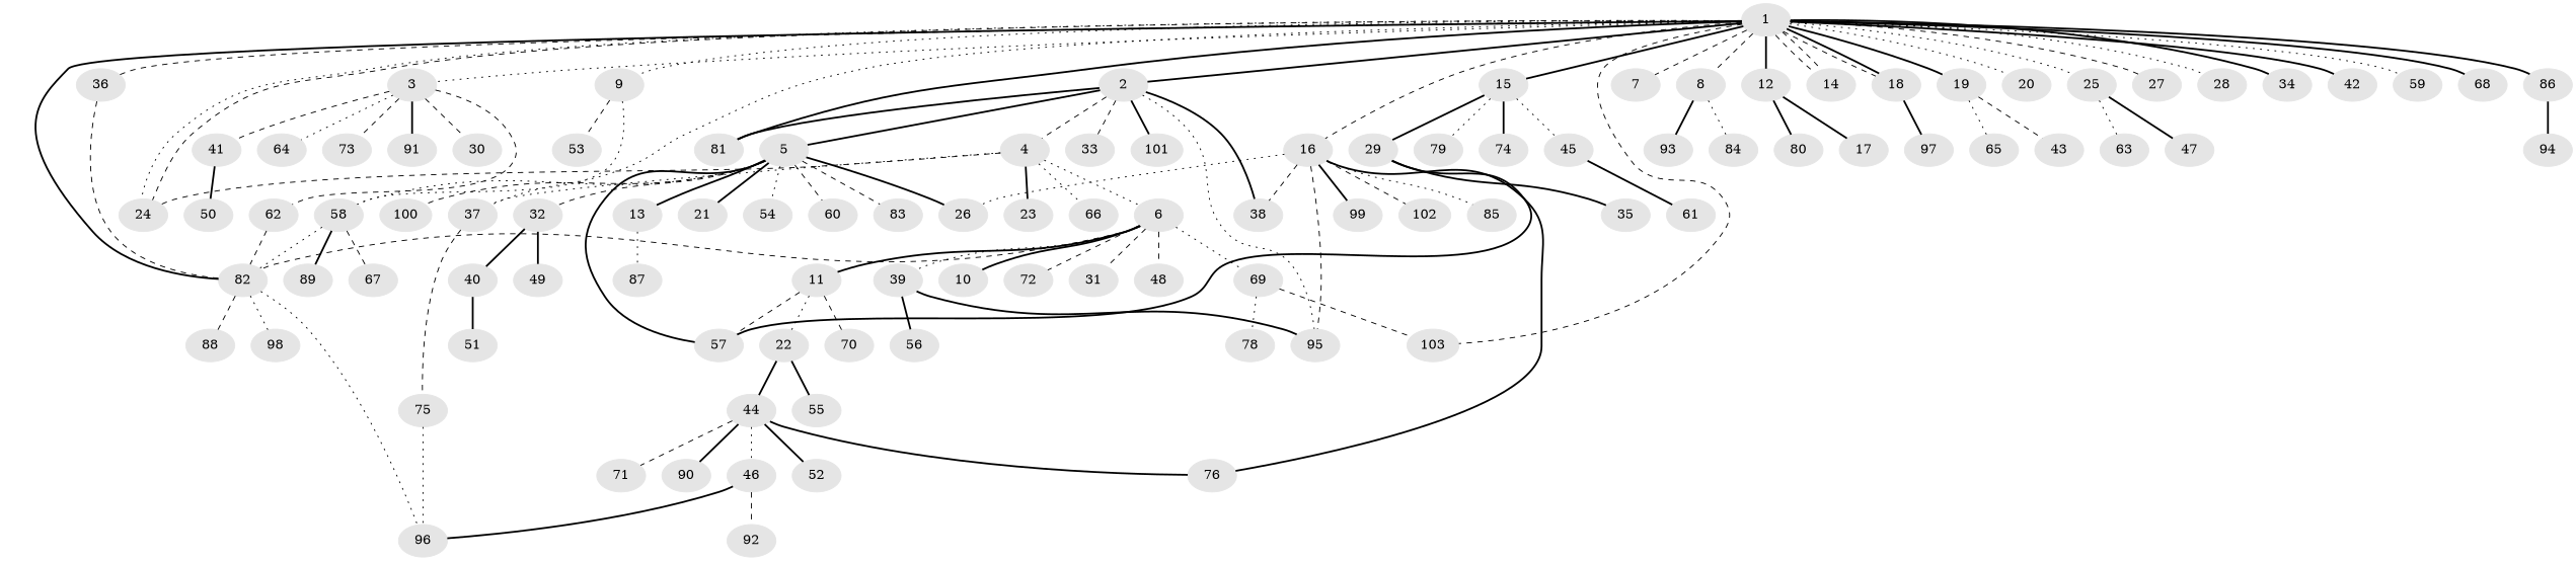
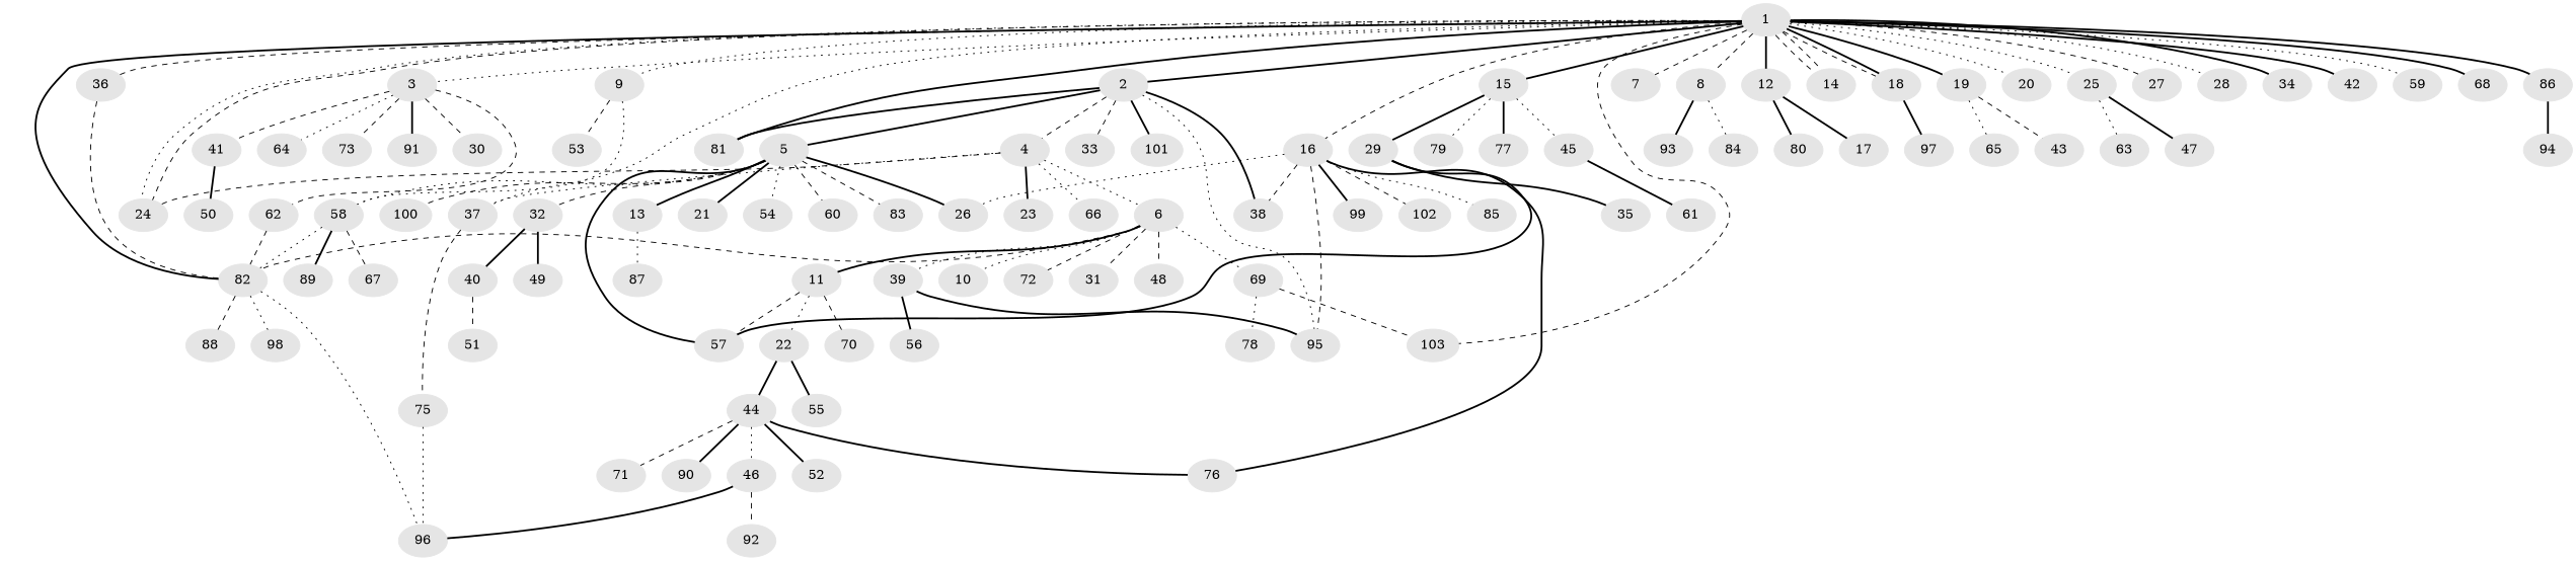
  graph {
    node [color=gray90 style=filled]
    edge [style=bold]
    1
    2
    3
    7
    8
    9
    12
    14
    15
    16
    18
    19
    20
    24
    25
    27
    28
    34
    36
    37
    42
    59
    68
    81
    82
    86
    103
    4
    5
    33
    38
    95
    101
    30
    41
    62
    64
    73
    91
    84
    93
    58
    53
    17
    80
    29
    45
-   77 [label=74]
+   77
    79
    26
    76
    85
    99
    102
    97
    43
    65
    47
    63
    32
    40
    49
    75
    96
    88
    98
    94
    6
    23
    66
    13
    21
    54
    57
    60
    83
    100
    50
    10
    11
    31
    39
    48
    69
    72
    87
    67
    89
    22
    70
    56
    78
    44
    55
    35
    61
    46
    52
    71
    90
    51
    92
    1 -- 2
    1 -- 3 [style=dotted]
    1 -- 7 [style=dashed]
    1 -- 8 [style=dashed]
    1 -- 9 [style=dotted]
    1 -- 12
    1 -- 14 [style=dashed]
    1 -- 14 [style=dashed]
    1 -- 15
    1 -- 16 [style=dashed]
    1 -- 18 [style=dashed]
    1 -- 18
    1 -- 19
    1 -- 20 [style=dotted]
    1 -- 24 [style=dotted]
    1 -- 24 [style=dashed]
    1 -- 25 [style=dotted]
    1 -- 27 [style=dashed]
    1 -- 28 [style=dotted]
    1 -- 34
    1 -- 36 [style=dashed]
    1 -- 37 [style=dotted]
    1 -- 42
    1 -- 59 [style=dotted]
    1 -- 68
    1 -- 81
    1 -- 82
    1 -- 86
    1 -- 103 [style=dashed]
    2 -- 81
    2 -- 4 [style=dashed]
    2 -- 5
    2 -- 33 [style=dashed]
    2 -- 38
    2 -- 95 [style=dotted]
    2 -- 101
    3 -- 30 [style=dashed]
    3 -- 41 [style=dashed]
    3 -- 62 [style=dashed]
    3 -- 64 [style=dotted]
    3 -- 73 [style=dashed]
    3 -- 91
    8 -- 84 [style=dotted]
    8 -- 93
    9 -- 58 [style=dotted]
    9 -- 53 [style=dashed]
    12 -- 17
    12 -- 80
    15 -- 29
    15 -- 45 [style=dotted]
    15 -- 77
    15 -- 79 [style=dotted]
    16 -- 38 [style=dashed]
    16 -- 95 [style=dashed]
    16 -- 26 [style=dotted]
    16 -- 76
    16 -- 85 [style=dotted]
    16 -- 99
    16 -- 102 [style=dashed]
    18 -- 97
    19 -- 43 [style=dashed]
    19 -- 65 [style=dotted]
    25 -- 47
    25 -- 63 [style=dotted]
    36 -- 82 [style=dashed]
    37 -- 75 [style=dashed]
    82 -- 96 [style=dotted]
    82 -- 88 [style=dashed]
    82 -- 98 [style=dotted]
    86 -- 94
    4 -- 24 [style=dashed]
    4 -- 37 [style=dotted]
    4 -- 6 [style=dotted]
    4 -- 23
    4 -- 66 [style=dotted]
    5 -- 58 [style=dotted]
    5 -- 26
    5 -- 32 [style=dashed]
    5 -- 13
    5 -- 21
    5 -- 54 [style=dotted]
    5 -- 57
    5 -- 60 [style=dashed]
    5 -- 83 [style=dashed]
    5 -- 100 [style=dashed]
    41 -- 50
    62 -- 82 [style=dashed]
    58 -- 82 [style=dotted]
    58 -- 67 [style=dashed]
    58 -- 89
    29 -- 57
    29 -- 35
    45 -- 61
    32 -- 40
    32 -- 49
-   40 -- 51
+   40 -- 51 [style=dashed]
    75 -- 96 [style=dotted]
    6 -- 82 [style=dashed]
-   6 -- 10
+   6 -- 10 [style=dotted]
    6 -- 11
    6 -- 31 [style=dashed]
    6 -- 39 [style=dotted]
    6 -- 48 [style=dashed]
    6 -- 69 [style=dotted]
    6 -- 72 [style=dashed]
    13 -- 87 [style=dotted]
    11 -- 57 [style=dashed]
    11 -- 22 [style=dotted]
    11 -- 70 [style=dashed]
    39 -- 95
    39 -- 56
    69 -- 103 [style=dashed]
    69 -- 78 [style=dotted]
    22 -- 44
    22 -- 55
    44 -- 76
    44 -- 46 [style=dotted]
    44 -- 52
    44 -- 71 [style=dashed]
    44 -- 90
    46 -- 96
    46 -- 92 [style=dashed]
  }
